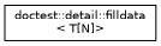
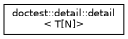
  digraph {
    rankdir=LR
-   n1 [color=black fillcolor=white fontname=Helvetica fontsize=10 height=0.2 label="doctest::detail::filldata\l\< T[N]\>" shape=record style=filled width=0.4]
+   n1 [color=black fillcolor=white fontname=Helvetica fontsize=10 height=0.2 label="doctest::detail::detail\l\< T[N]\>" shape=record style=filled width=0.4]
  }
